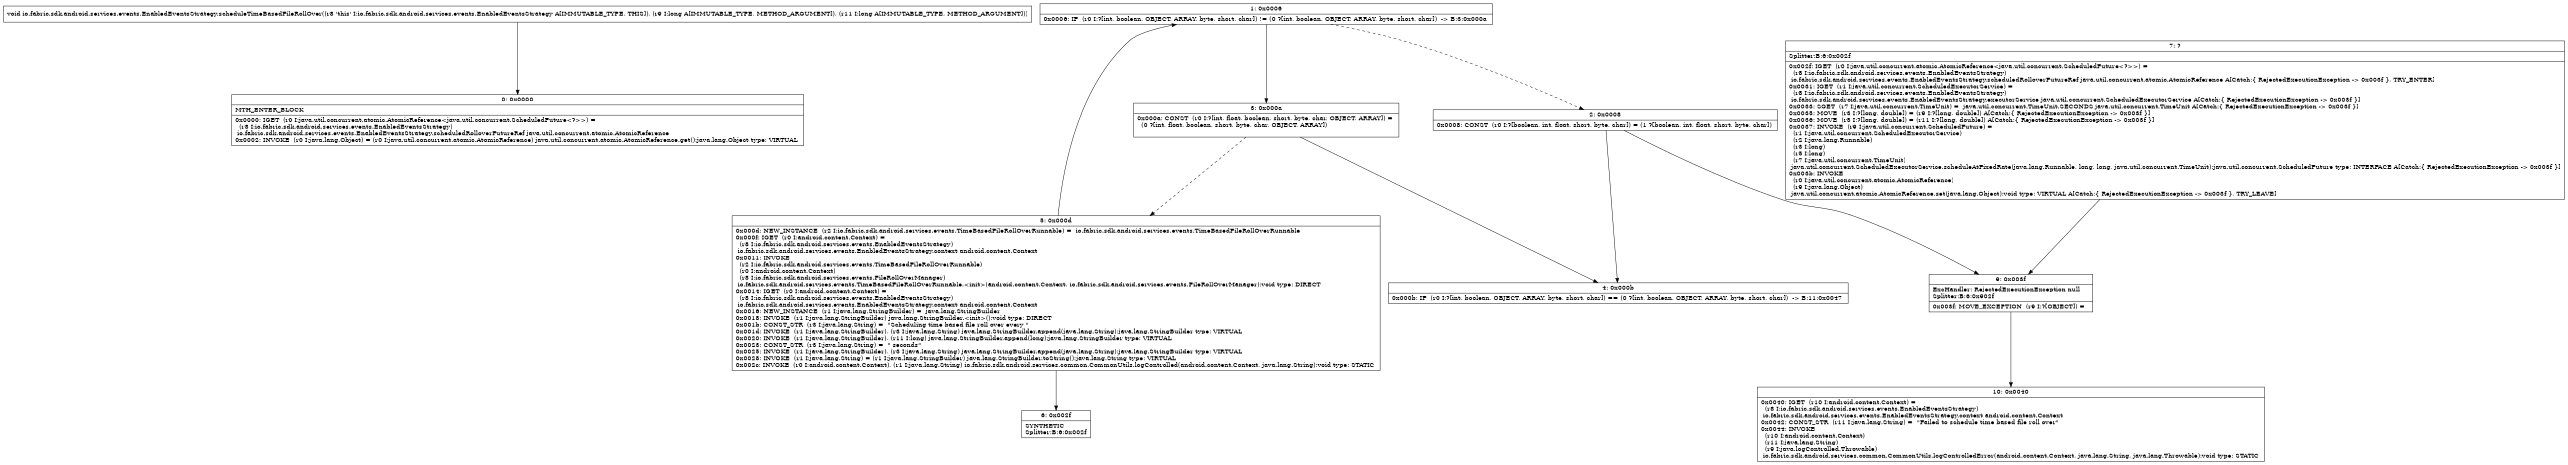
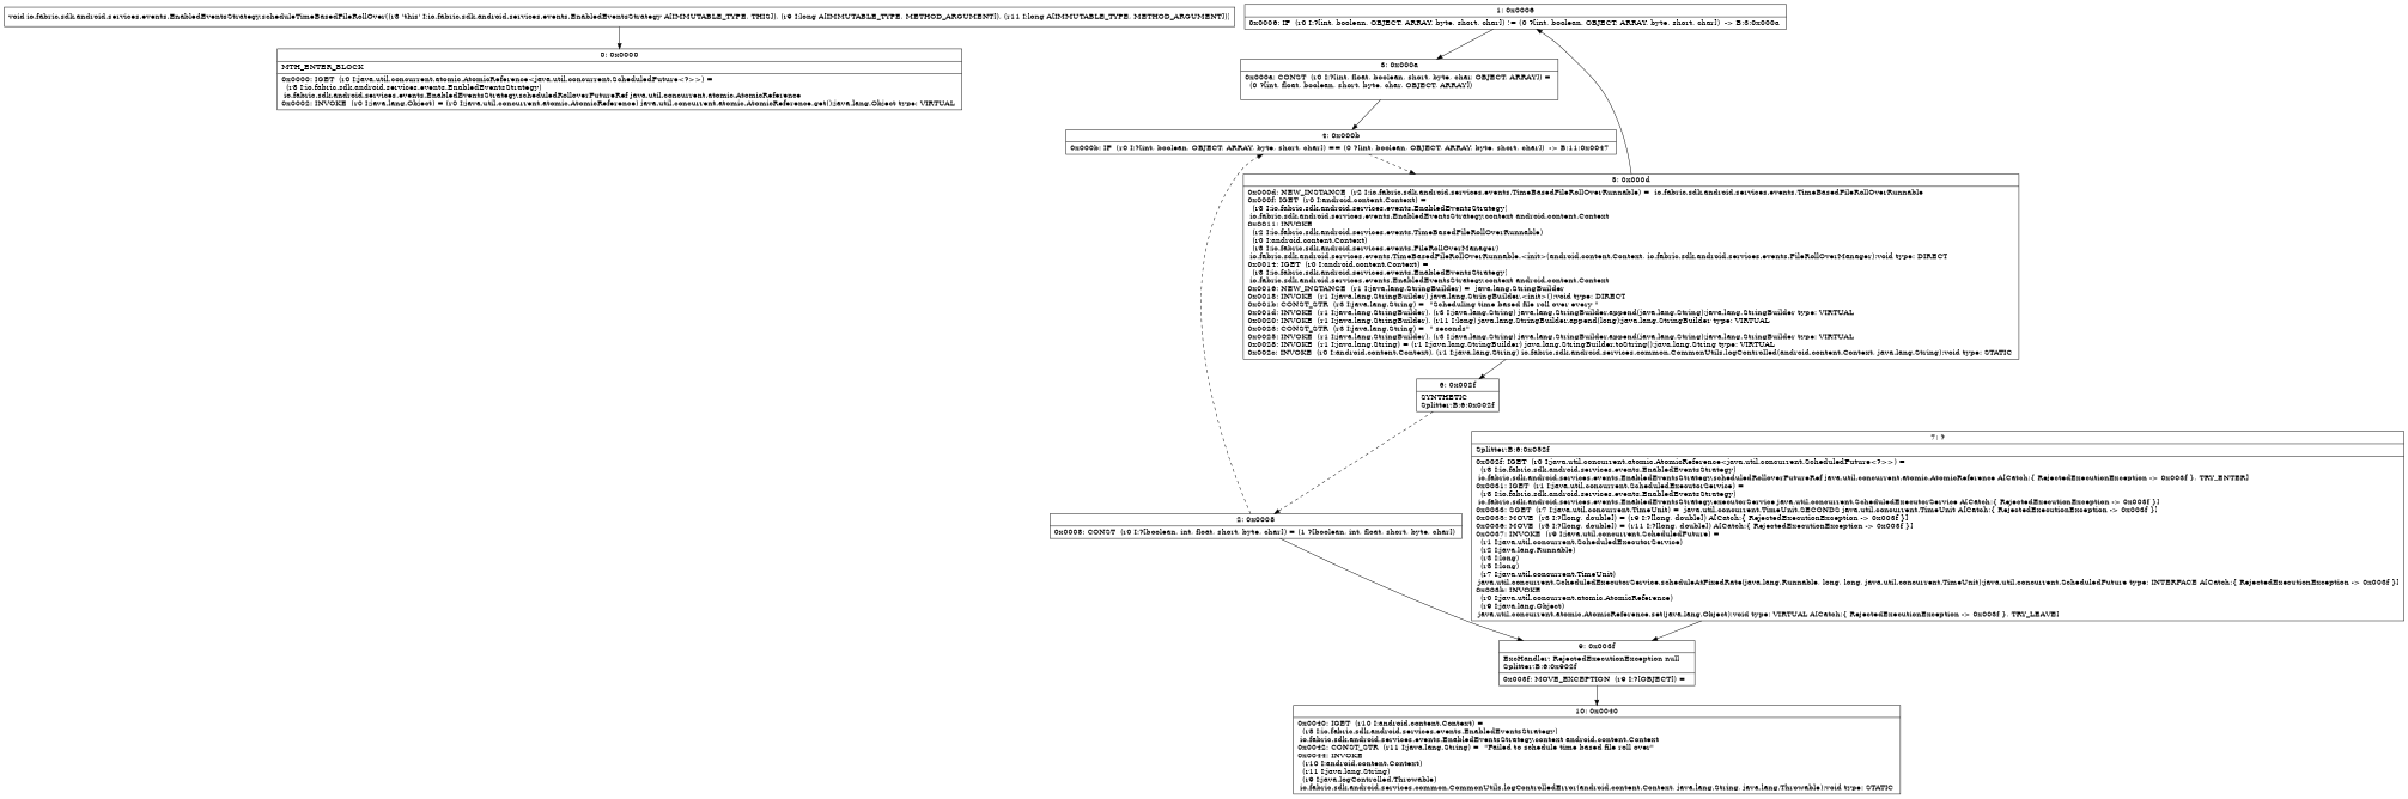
  digraph {
    node [shape=record]
    n1 [label="{0\:\ 0x0000|MTH_ENTER_BLOCK\l|0x0000: IGET  (r0 I:java.util.concurrent.atomic.AtomicReference\<java.util.concurrent.ScheduledFuture\<?\>\>) = \l  (r8 I:io.fabric.sdk.android.services.events.EnabledEventsStrategy)\l io.fabric.sdk.android.services.events.EnabledEventsStrategy.scheduledRolloverFutureRef java.util.concurrent.atomic.AtomicReference \l0x0002: INVOKE  (r0 I:java.lang.Object) = (r0 I:java.util.concurrent.atomic.AtomicReference) java.util.concurrent.atomic.AtomicReference.get():java.lang.Object type: VIRTUAL \l}"]
    n2 [label="{1\:\ 0x0006|0x0006: IF  (r0 I:?[int, boolean, OBJECT, ARRAY, byte, short, char]) != (0 ?[int, boolean, OBJECT, ARRAY, byte, short, char])  \-\> B:3:0x000a \l}"]
    n3 [label="{2\:\ 0x0008|0x0008: CONST  (r0 I:?[boolean, int, float, short, byte, char]) = (1 ?[boolean, int, float, short, byte, char]) \l}"]
    n4 [label="{3\:\ 0x000a|0x000a: CONST  (r0 I:?[int, float, boolean, short, byte, char, OBJECT, ARRAY]) = \l  (0 ?[int, float, boolean, short, byte, char, OBJECT, ARRAY])\l \l}"]
    n5 [label="{4\:\ 0x000b|0x000b: IF  (r0 I:?[int, boolean, OBJECT, ARRAY, byte, short, char]) == (0 ?[int, boolean, OBJECT, ARRAY, byte, short, char])  \-\> B:11:0x0047 \l}"]
    n6 [label="{9\:\ 0x003f|ExcHandler: RejectedExecutionException null\lSplitter:B:6:0x902f\l|0x003f: MOVE_EXCEPTION  (r9 I:?[OBJECT]) =  \l}"]
    n7 [label="{5\:\ 0x000d|0x000d: NEW_INSTANCE  (r2 I:io.fabric.sdk.android.services.events.TimeBasedFileRollOverRunnable) =  io.fabric.sdk.android.services.events.TimeBasedFileRollOverRunnable \l0x000f: IGET  (r0 I:android.content.Context) = \l  (r8 I:io.fabric.sdk.android.services.events.EnabledEventsStrategy)\l io.fabric.sdk.android.services.events.EnabledEventsStrategy.context android.content.Context \l0x0011: INVOKE  \l  (r2 I:io.fabric.sdk.android.services.events.TimeBasedFileRollOverRunnable)\l  (r0 I:android.content.Context)\l  (r8 I:io.fabric.sdk.android.services.events.FileRollOverManager)\l io.fabric.sdk.android.services.events.TimeBasedFileRollOverRunnable.\<init\>(android.content.Context, io.fabric.sdk.android.services.events.FileRollOverManager):void type: DIRECT \l0x0014: IGET  (r0 I:android.content.Context) = \l  (r8 I:io.fabric.sdk.android.services.events.EnabledEventsStrategy)\l io.fabric.sdk.android.services.events.EnabledEventsStrategy.context android.content.Context \l0x0016: NEW_INSTANCE  (r1 I:java.lang.StringBuilder) =  java.lang.StringBuilder \l0x0018: INVOKE  (r1 I:java.lang.StringBuilder) java.lang.StringBuilder.\<init\>():void type: DIRECT \l0x001b: CONST_STR  (r3 I:java.lang.String) =  \"Scheduling time based file roll over every \" \l0x001d: INVOKE  (r1 I:java.lang.StringBuilder), (r3 I:java.lang.String) java.lang.StringBuilder.append(java.lang.String):java.lang.StringBuilder type: VIRTUAL \l0x0020: INVOKE  (r1 I:java.lang.StringBuilder), (r11 I:long) java.lang.StringBuilder.append(long):java.lang.StringBuilder type: VIRTUAL \l0x0023: CONST_STR  (r3 I:java.lang.String) =  \" seconds\" \l0x0025: INVOKE  (r1 I:java.lang.StringBuilder), (r3 I:java.lang.String) java.lang.StringBuilder.append(java.lang.String):java.lang.StringBuilder type: VIRTUAL \l0x0028: INVOKE  (r1 I:java.lang.String) = (r1 I:java.lang.StringBuilder) java.lang.StringBuilder.toString():java.lang.String type: VIRTUAL \l0x002c: INVOKE  (r0 I:android.content.Context), (r1 I:java.lang.String) io.fabric.sdk.android.services.common.CommonUtils.logControlled(android.content.Context, java.lang.String):void type: STATIC \l}"]
    n8 [label="{6\:\ 0x002f|SYNTHETIC\lSplitter:B:6:0x002f\l}"]
-   n9 [label="{7\:\ ?|Splitter:B:6:0x002f\l|0x002f: IGET  (r0 I:java.util.concurrent.atomic.AtomicReference\<java.util.concurrent.ScheduledFuture\<?\>\>) = \l  (r8 I:io.fabric.sdk.android.services.events.EnabledEventsStrategy)\l io.fabric.sdk.android.services.events.EnabledEventsStrategy.scheduledRolloverFutureRef java.util.concurrent.atomic.AtomicReference A[Catch:\{ RejectedExecutionException \-\> 0x003f \}, TRY_ENTER]\l0x0031: IGET  (r1 I:java.util.concurrent.ScheduledExecutorService) = \l  (r8 I:io.fabric.sdk.android.services.events.EnabledEventsStrategy)\l io.fabric.sdk.android.services.events.EnabledEventsStrategy.executorService java.util.concurrent.ScheduledExecutorService A[Catch:\{ RejectedExecutionException \-\> 0x003f \}]\l0x0033: SGET  (r7 I:java.util.concurrent.TimeUnit) =  java.util.concurrent.TimeUnit.SECONDS java.util.concurrent.TimeUnit A[Catch:\{ RejectedExecutionException \-\> 0x003f \}]\l0x0035: MOVE  (r3 I:?[long, double]) = (r9 I:?[long, double]) A[Catch:\{ RejectedExecutionException \-\> 0x003f \}]\l0x0036: MOVE  (r5 I:?[long, double]) = (r11 I:?[long, double]) A[Catch:\{ RejectedExecutionException \-\> 0x003f \}]\l0x0037: INVOKE  (r9 I:java.util.concurrent.ScheduledFuture) = \l  (r1 I:java.util.concurrent.ScheduledExecutorService)\l  (r2 I:java.lang.Runnable)\l  (r3 I:long)\l  (r5 I:long)\l  (r7 I:java.util.concurrent.TimeUnit)\l java.util.concurrent.ScheduledExecutorService.scheduleAtFixedRate(java.lang.Runnable, long, long, java.util.concurrent.TimeUnit):java.util.concurrent.ScheduledFuture type: INTERFACE A[Catch:\{ RejectedExecutionException \-\> 0x003f \}]\l0x003b: INVOKE  \l  (r0 I:java.util.concurrent.atomic.AtomicReference)\l  (r9 I:java.lang.Object)\l java.util.concurrent.atomic.AtomicReference.set(java.lang.Object):void type: VIRTUAL A[Catch:\{ RejectedExecutionException \-\> 0x003f \}, TRY_LEAVE]\l}"]
+   n9 [label="{7\:\ ?|Splitter:B:6:0x052f\l|0x002f: IGET  (r0 I:java.util.concurrent.atomic.AtomicReference\<java.util.concurrent.ScheduledFuture\<?\>\>) = \l  (r8 I:io.fabric.sdk.android.services.events.EnabledEventsStrategy)\l io.fabric.sdk.android.services.events.EnabledEventsStrategy.scheduledRolloverFutureRef java.util.concurrent.atomic.AtomicReference A[Catch:\{ RejectedExecutionException \-\> 0x003f \}, TRY_ENTER]\l0x0031: IGET  (r1 I:java.util.concurrent.ScheduledExecutorService) = \l  (r8 I:io.fabric.sdk.android.services.events.EnabledEventsStrategy)\l io.fabric.sdk.android.services.events.EnabledEventsStrategy.executorService java.util.concurrent.ScheduledExecutorService A[Catch:\{ RejectedExecutionException \-\> 0x003f \}]\l0x0033: SGET  (r7 I:java.util.concurrent.TimeUnit) =  java.util.concurrent.TimeUnit.SECONDS java.util.concurrent.TimeUnit A[Catch:\{ RejectedExecutionException \-\> 0x003f \}]\l0x0035: MOVE  (r3 I:?[long, double]) = (r9 I:?[long, double]) A[Catch:\{ RejectedExecutionException \-\> 0x003f \}]\l0x0036: MOVE  (r5 I:?[long, double]) = (r11 I:?[long, double]) A[Catch:\{ RejectedExecutionException \-\> 0x003f \}]\l0x0037: INVOKE  (r9 I:java.util.concurrent.ScheduledFuture) = \l  (r1 I:java.util.concurrent.ScheduledExecutorService)\l  (r2 I:java.lang.Runnable)\l  (r3 I:long)\l  (r5 I:long)\l  (r7 I:java.util.concurrent.TimeUnit)\l java.util.concurrent.ScheduledExecutorService.scheduleAtFixedRate(java.lang.Runnable, long, long, java.util.concurrent.TimeUnit):java.util.concurrent.ScheduledFuture type: INTERFACE A[Catch:\{ RejectedExecutionException \-\> 0x003f \}]\l0x003b: INVOKE  \l  (r0 I:java.util.concurrent.atomic.AtomicReference)\l  (r9 I:java.lang.Object)\l java.util.concurrent.atomic.AtomicReference.set(java.lang.Object):void type: VIRTUAL A[Catch:\{ RejectedExecutionException \-\> 0x003f \}, TRY_LEAVE]\l}"]
    n10 [label="{10\:\ 0x0040|0x0040: IGET  (r10 I:android.content.Context) = \l  (r8 I:io.fabric.sdk.android.services.events.EnabledEventsStrategy)\l io.fabric.sdk.android.services.events.EnabledEventsStrategy.context android.content.Context \l0x0042: CONST_STR  (r11 I:java.lang.String) =  \"Failed to schedule time based file roll over\" \l0x0044: INVOKE  \l  (r10 I:android.content.Context)\l  (r11 I:java.lang.String)\l  (r9 I:java.logControlled.Throwable)\l io.fabric.sdk.android.services.common.CommonUtils.logControlledError(android.content.Context, java.lang.String, java.lang.Throwable):void type: STATIC \l}"]
    n11 [label="{void io.fabric.sdk.android.services.events.EnabledEventsStrategy.scheduleTimeBasedFileRollOver((r8 'this' I:io.fabric.sdk.android.services.events.EnabledEventsStrategy A[IMMUTABLE_TYPE, THIS]), (r9 I:long A[IMMUTABLE_TYPE, METHOD_ARGUMENT]), (r11 I:long A[IMMUTABLE_TYPE, METHOD_ARGUMENT])) }"]
-   n2 -> n3 [style=dashed]
+   n8 -> n3 [style=dashed]
    n2 -> n4
-   n3 -> n5
+   n3 -> n5 [style=dashed]
    n3 -> n6
    n4 -> n5
-   n4 -> n7 [style=dashed]
+   n5 -> n7 [style=dashed]
    n6 -> n10
    n7 -> n2
    n7 -> n8
    n9 -> n6
    n11 -> n1
  }
